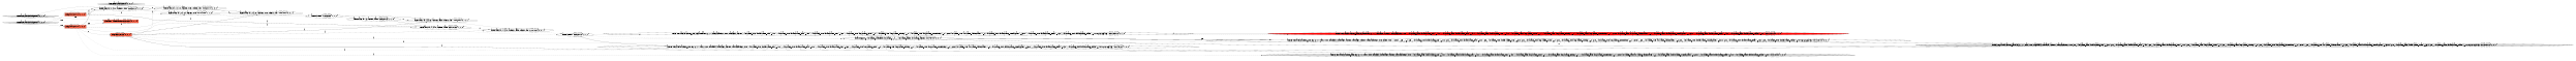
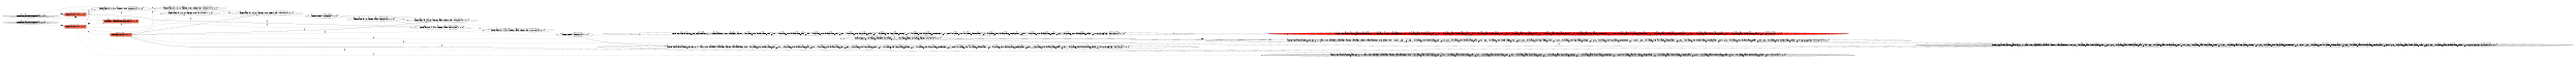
  digraph {
    rankdir=LR
    node [fillcolor=white shape=ellipse style=filled]
    edge [style=dashed]
    n1 [label="assertQ(\"test value for active_s=true\",req(baseParams,\"q\",\"*:*\",\"stats.calcdistinct\",\"true\",\"stats.facet\",\"active_s\"),\"//lst(@name='true'(/double(@name='min'((.='10.0'(\",\"//lst(@name='true'(/double(@name='max'((.='20.0'(\",\"//lst(@name='true'(/double(@name='sum'((.='30.0'(\",\"//lst(@name='true'(/long(@name='count'((.='2'(\",\"//lst(@name='true'(/long(@name='missing'((.='0'(\",\"//lst(@name='true'(/long(@name='countDistinct'((.='2'(\",\"count(//lst(@name='true'(/arr(@name='distinctValues'(/*)=2\",\"//lst(@name='true'(/double(@name='sumOfSquares'((.='500.0'(\",\"//lst(@name='true'(/double(@name='mean'((.='15.0'(\",\"//lst(@name='true'(/double(@name='stddev'((.='7.0710678118654755'(\")@@@10@@@['0', '1', '0']"]
    n2 [fillcolor=red label="assertQ(\"test value for active_s=false\",req(baseParams,\"q\",\"*:*\",\"stats.facet\",\"active_s\",\"stats.calcdistinct\",\"true\"),\"//lst(@name='false'(/double(@name='min'((.='40.0'(\",\"//lst(@name='false'(/double(@name='max'((.='40.0'(\",\"//lst(@name='false'(/double(@name='sum'((.='40.0'(\",\"//lst(@name='false'(/long(@name='count'((.='1'(\",\"//lst(@name='false'(/long(@name='missing'((.='1'(\",\"//lst(@name='false'(/long(@name='countDistinct'((.='1'(\",\"count(//lst(@name='false'(/arr(@name='distinctValues'(/*)=1\",\"//lst(@name='false'(/double(@name='sumOfSquares'((.='1600.0'(\",\"//lst(@name='false'(/double(@name='mean'((.='40.0'(\",\"//lst(@name='false'(/double(@name='stddev'((.='0.0'(\")@@@11@@@['0', '1', '0']"]
    n3 [label="assertU(adoc(\"id\",\"1\",f,\"10\",\"active_s\",\"true\",\"other_s\",\"foo\"))@@@3@@@['0', '0', '1']"]
    n4 [label="assertU(adoc(\"id\",\"2\",f,\"20\",\"active_s\",\"true\",\"other_s\",\"bar\"))@@@4@@@['0', '0', '1']"]
    n5 [label="assertU(commit())@@@5@@@['1', '1', '1']"]
    n6 [label="assertU(adoc(\"id\",\"3\",\"active_s\",\"false\"))@@@6@@@['1', '1', '0']"]
    n7 [label="assertU(adoc(\"id\",\"3\",f,\"30\",\"active_s\",\"false\",\"other_s\",\"foo\"))@@@6@@@['0', '0', '1']"]
    n8 [label="assertU(adoc(\"id\",\"4\",f,\"40\",\"active_s\",\"false\"))@@@7@@@['1', '1', '0']"]
    n9 [label="assertU(adoc(\"id\",\"4\",f,\"40\",\"active_s\",\"false\",\"other_s\",\"foo\"))@@@7@@@['0', '0', '1']"]
    n10 [label="assertU(commit())@@@8@@@['1', '1', '1']"]
    n11 [fillcolor=lightgray label="doTestFacetStatisticsMissingResult['1', '0', '0']" shape=diamond]
    n12 [label="assertU(adoc(\"id\",\"1\",f,\"10\",\"active_s\",\"true\"))@@@3@@@['1', '1', '0']"]
    n13 [fillcolor=tomato label="String f@@@2@@@['1', '0', '0']" shape=box]
    n14 [label="assertU(adoc(\"id\",\"2\",f,\"20\",\"active_s\",\"true\"))@@@4@@@['1', '1', '0']"]
    n15 [fillcolor=lightgray label="assertQ(\"test value for active_s=false\",req(\"q\",\"*:*\",\"stats\",\"true\",\"stats.field\",f,\"stats.facet\",\"active_s\",\"stats.calcdistinct\",\"true\"),\"//lst(@name='false'(/double(@name='min'((.='40.0'(\",\"//lst(@name='false'(/double(@name='max'((.='40.0'(\",\"//lst(@name='false'(/double(@name='sum'((.='40.0'(\",\"//lst(@name='false'(/long(@name='count'((.='1'(\",\"//lst(@name='false'(/long(@name='missing'((.='1'(\",\"//lst(@name='false'(/long(@name='countDistinct'((.='1'(\",\"count(//lst(@name='false'(/arr(@name='distinctValues'(/*)=1\",\"//lst(@name='false'(/double(@name='sumOfSquares'((.='1600.0'(\",\"//lst(@name='false'(/double(@name='mean'((.='40.0'(\",\"//lst(@name='false'(/double(@name='stddev'((.='0.0'(\")@@@10@@@['1', '0', '0']"]
    n16 [label="assertQ(\"test value for active_s=true\",req(\"q\",\"*:*\",\"stats\",\"true\",\"stats.field\",f,\"stats.facet\",\"active_s\",\"stats.calcdistinct\",\"true\"),\"//lst(@name='true'(/double(@name='min'((.='10.0'(\",\"//lst(@name='true'(/double(@name='max'((.='20.0'(\",\"//lst(@name='true'(/double(@name='sum'((.='30.0'(\",\"//lst(@name='true'(/long(@name='count'((.='2'(\",\"//lst(@name='true'(/long(@name='missing'((.='0'(\",\"//lst(@name='true'(/long(@name='countDistinct'((.='2'(\",\"count(//lst(@name='true'(/arr(@name='distinctValues'(/*)=2\",\"//lst(@name='true'(/double(@name='sumOfSquares'((.='500.0'(\",\"//lst(@name='true'(/double(@name='mean'((.='15.0'(\",\"//lst(@name='true'(/double(@name='stddev'((.='7.0710678118654755'(\")@@@9@@@['1', '0', '0']"]
    n17 [fillcolor=tomato label="String f@@@2@@@['0', '0', '1']" shape=box]
    n18 [fillcolor=tomato label="SolrParams(( baseParamsSet@@@2@@@['0', '1', '0']" shape=box]
    n19 [label="final String pre = \"//lst(@name='stats_fields'(/lst(@name='\" + f + \"'(/lst(@name='facets'(/lst(@name='active_s'(\"@@@9@@@['0', '0', '1']"]
    n20 [fillcolor=lightgray label="assertQ(\"test value for active_s=false\",req(\"q\",\"*:*\",\"stats\",\"true\",\"stats.field\",f,\"stats.facet\",\"active_s\",\"stats.calcdistinct\",\"true\"),pre + \"/lst(@name='false'(/double(@name='min'((.='30.0'(\",pre + \"/lst(@name='false'(/double(@name='max'((.='40.0'(\",pre + \"/lst(@name='false'(/double(@name='sum'((.='70.0'(\",pre + \"/lst(@name='false'(/long(@name='count'((.='2'(\",pre + \"/lst(@name='false'(/long(@name='missing'((.='0'(\",pre + \"/lst(@name='true'(/long(@name='countDistinct'((.='2'(\",\"count(\" + pre + \"/lst(@name='true'(/arr(@name='distinctValues'(/*)=2\",pre + \"/lst(@name='false'(/double(@name='sumOfSquares'((.='2500.0'(\",pre + \"/lst(@name='false'(/double(@name='mean'((.='35.0'(\",pre + \"/lst(@name='false'(/double(@name='stddev'((.='7.0710678118654755'(\")@@@11@@@['0', '0', '1']"]
    n21 [label="assertQ(\"test value for active_s=true\",req(\"q\",\"*:*\",\"stats\",\"true\",\"stats.field\",f,\"stats.facet\",\"active_s\",\"stats.facet\",\"other_s\",\"stats.calcdistinct\",\"true\",\"indent\",\"true\"),\"*(count(\" + pre + \")=1(\",pre + \"/lst(@name='true'(/double(@name='min'((.='10.0'(\",pre + \"/lst(@name='true'(/double(@name='max'((.='20.0'(\",pre + \"/lst(@name='true'(/double(@name='sum'((.='30.0'(\",pre + \"/lst(@name='true'(/long(@name='count'((.='2'(\",pre + \"/lst(@name='true'(/long(@name='missing'((.='0'(\",pre + \"/lst(@name='true'(/long(@name='countDistinct'((.='2'(\",\"count(\" + pre + \"/lst(@name='true'(/arr(@name='distinctValues'(/*)=2\",pre + \"/lst(@name='true'(/double(@name='sumOfSquares'((.='500.0'(\",pre + \"/lst(@name='true'(/double(@name='mean'((.='15.0'(\",pre + \"/lst(@name='true'(/double(@name='stddev'((.='7.0710678118654755'(\")@@@10@@@['0', '0', '1']"]
-   n22 [fillcolor=lightgray label="doTestFacetStatisticsResult['0', '0', '1']" shape=diamond]
    n23 [fillcolor=lightgray label="doTestFacetStatisticsMissingResult['0', '1', '0']" shape=diamond]
    n24 [fillcolor=tomato label="String f@@@2@@@['0', '1', '0']" shape=box]
    n1 -> n2 [style=dotted]
    n2 -> n1
    n3 -> n4 [style=solid]
    n4 -> n5 [style=dotted]
    n5 -> n6
    n5 -> n7 [style=solid]
    n6 -> n7 [label=0 style=dotted]
    n6 -> n8 [style=solid]
    n7 -> n9
    n8 -> n9 [label=0 style=dotted]
    n8 -> n10 [style=dotted]
    n9 -> n10 [style=dotted]
    n10 -> n1
    n10 -> n16 [style=solid]
    n10 -> n19 [style=dotted]
    n11 -> n12
    n11 -> n13 [label=true]
    n12 -> n3 [label=0 style=solid]
    n12 -> n14
    n13 -> n8 [label=f]
    n13 -> n12 [label=f style=solid]
    n13 -> n14 [label=f]
    n13 -> n15 [label=f style=dotted]
    n13 -> n16 [label=f style=dotted]
    n13 -> n17 [label=0]
    n13 -> n18 [label=pre]
    n14 -> n4 [label=0 style=solid]
    n14 -> n5
    n16 -> n15 [style=solid]
    n17 -> n3 [label=f]
    n17 -> n4 [label=f style=solid]
    n17 -> n7 [label=f style=solid]
    n17 -> n9 [label=f]
    n17 -> n19 [label=f style=dotted]
    n17 -> n20 [label=f style=solid]
    n17 -> n21 [label=f]
    n19 -> n20 [label=pre style=solid]
    n19 -> n21 [style=solid]
    n19 -> n21 [label=pre style=solid]
    n21 -> n20 [style=solid]
-   n22 -> n3
    n23 -> n12
    n23 -> n18 [label=true]
-   n23 -> n13 [label=true style=dotted]
+   n23 -> n24 [label=true style=dotted]
    n24 -> n8 [label=f style=solid]
    n24 -> n12 [label=f]
    n24 -> n14 [label=f style=dotted]
  }
